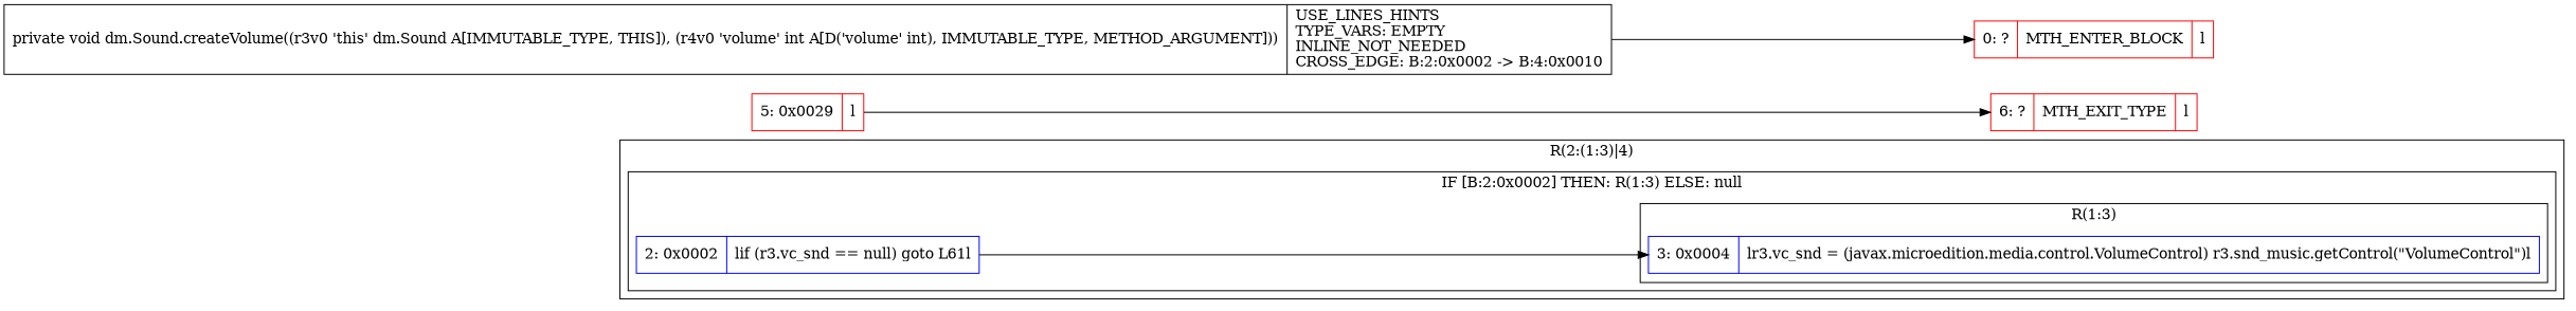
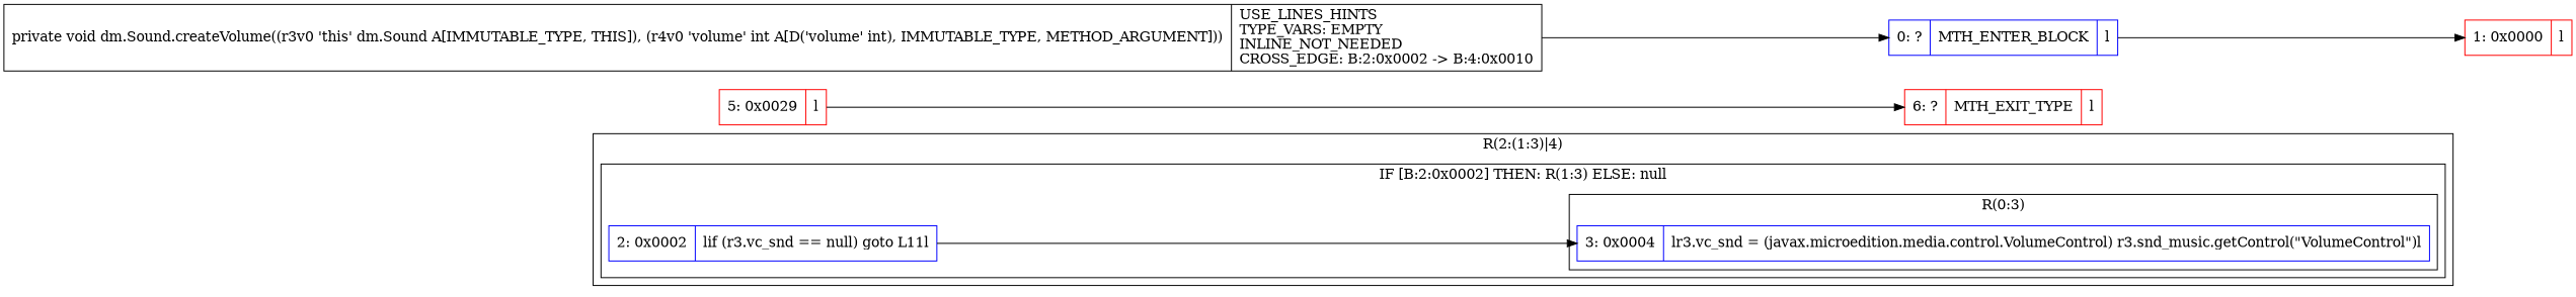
  digraph {
    rankdir=LR
    node [color=red shape=record]
    n1 [color=blue label="{3\:\ 0x0004|lr3.vc_snd = (javax.microedition.media.control.VolumeControl) r3.snd_music.getControl(\"VolumeControl\")l}"]
-   n2 [color=blue label="{2\:\ 0x0002|lif (r3.vc_snd == null) goto L61l}"]
+   n2 [color=blue label="{2\:\ 0x0002|lif (r3.vc_snd == null) goto L11l}"]
    n3 [label="{5\:\ 0x0029|l}"]
    n4 [label="{6\:\ ?|MTH_EXIT_TYPE\l|l}"]
-   n5 [label="{0\:\ ?|MTH_ENTER_BLOCK\l|l}"]
+   n5 [color=blue label="{0\:\ ?|MTH_ENTER_BLOCK\l|l}"]
+   n6 [label="{1\:\ 0x0000|l}"]
    n7 [label="{private void dm.Sound.createVolume((r3v0 'this' dm.Sound A[IMMUTABLE_TYPE, THIS]), (r4v0 'volume' int A[D('volume' int), IMMUTABLE_TYPE, METHOD_ARGUMENT]))  | USE_LINES_HINTS\lTYPE_VARS: EMPTY\lINLINE_NOT_NEEDED\lCROSS_EDGE: B:2:0x0002 \-\> B:4:0x0010\l}" color=""]
    subgraph cluster_1 {
      label="R(2:(1:3)|4)"
      subgraph cluster_2 {
        label="IF [B:2:0x0002] THEN: R(1:3) ELSE: null"
        n2
        subgraph cluster_3 {
-         label="R(1:3)"
+         label="R(0:3)"
          n1
        }
      }
    }
    n2 -> n1
    n3 -> n4
+   n5 -> n6
    n7 -> n5
  }
